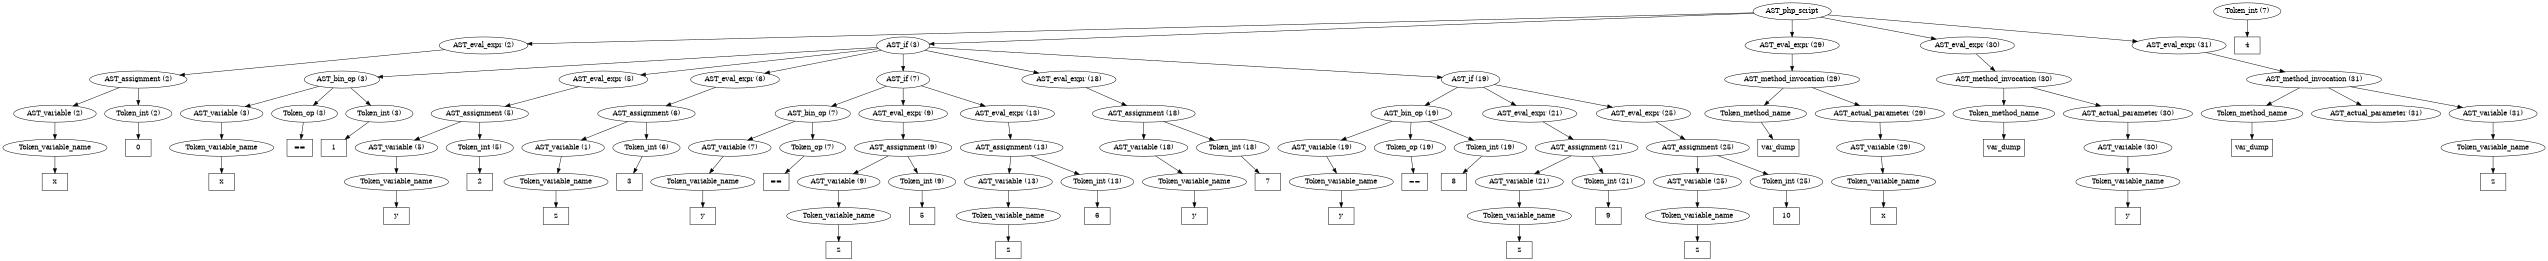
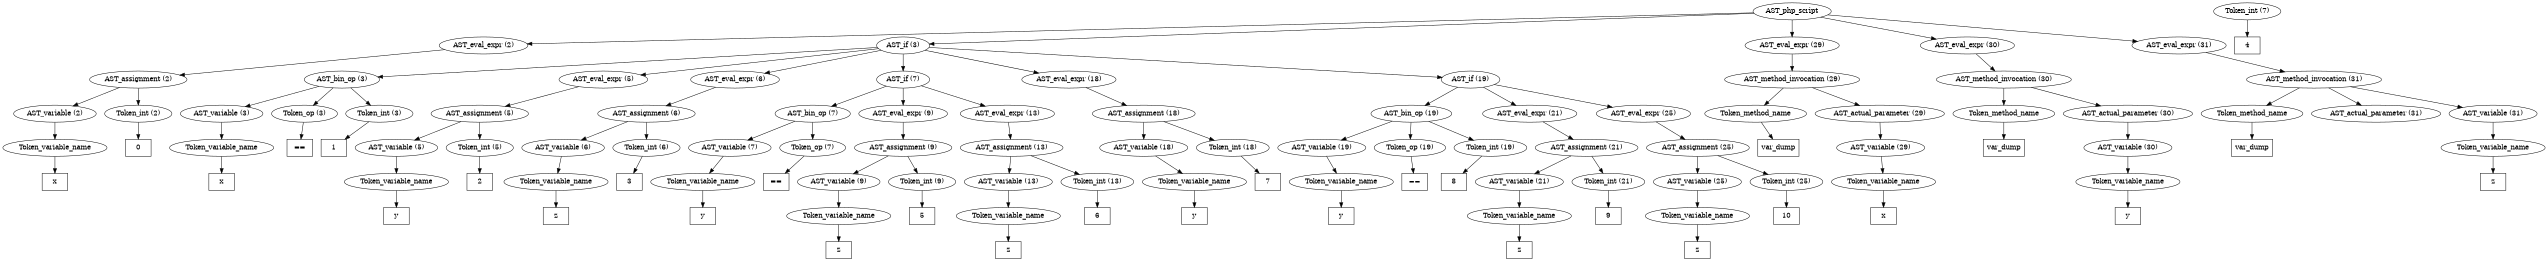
  digraph {
    n1 [label=AST_php_script]
    n2 [label="AST_eval_expr (2)"]
    n3 [label="AST_if (3)"]
    n4 [label="AST_eval_expr (29)"]
    n5 [label="AST_eval_expr (30)"]
    n6 [label="AST_eval_expr (31)"]
    n7 [label="AST_assignment (2)"]
    n8 [label="AST_bin_op (3)"]
    n9 [label="AST_eval_expr (5)"]
    n10 [label="AST_eval_expr (6)"]
    n11 [label="AST_if (7)"]
    n12 [label="AST_eval_expr (18)"]
    n13 [label="AST_if (19)"]
    n14 [label="AST_method_invocation (29)"]
    n15 [label="AST_method_invocation (30)"]
    n16 [label="AST_method_invocation (31)"]
    n17 [label="AST_variable (2)"]
    n18 [label="Token_int (2)"]
    n19 [label=Token_variable_name]
    n20 [label=0 shape=box]
    n21 [label=x shape=box]
    n22 [label="AST_variable (3)"]
    n23 [label="Token_op (3)"]
    n24 [label="Token_int (3)"]
    n25 [label="AST_assignment (5)"]
    n26 [label="AST_assignment (6)"]
    n27 [label="AST_bin_op (7)"]
    n28 [label="AST_eval_expr (9)"]
    n29 [label="AST_eval_expr (13)"]
    n30 [label="AST_assignment (18)"]
    n31 [label="AST_bin_op (19)"]
    n32 [label="AST_eval_expr (21)"]
    n33 [label="AST_eval_expr (25)"]
    n34 [label=Token_variable_name]
    n35 [label="==" shape=box]
    n36 [label=1 shape=box]
    n37 [label=x shape=box]
    n38 [label="AST_variable (5)"]
    n39 [label="Token_int (5)"]
    n40 [label=Token_variable_name]
    n41 [label=2 shape=box]
    n42 [label=y shape=box]
-   n43 [label="AST_variable (1)"]
+   n43 [label="AST_variable (6)"]
    n44 [label="Token_int (6)"]
    n45 [label=Token_variable_name]
    n46 [label=3 shape=box]
    n47 [label=z shape=box]
    n48 [label="AST_variable (7)"]
    n49 [label="Token_op (7)"]
    n50 [label="AST_assignment (9)"]
    n51 [label="AST_assignment (13)"]
    n52 [label=Token_variable_name]
    n53 [label="==" shape=box]
    n54 [label="Token_int (7)"]
    n55 [label=4 shape=box]
    n56 [label=y shape=box]
    n57 [label="AST_variable (9)"]
    n58 [label="Token_int (9)"]
    n59 [label=Token_variable_name]
    n60 [label=5 shape=box]
    n61 [label=z shape=box]
    n62 [label="AST_variable (13)"]
    n63 [label="Token_int (13)"]
    n64 [label=Token_variable_name]
    n65 [label=6 shape=box]
    n66 [label=z shape=box]
    n67 [label="AST_variable (18)"]
    n68 [label="Token_int (18)"]
    n69 [label=Token_variable_name]
    n70 [label=7 shape=box]
    n71 [label=y shape=box]
    n72 [label="AST_variable (19)"]
    n73 [label="Token_op (19)"]
    n74 [label="Token_int (19)"]
    n75 [label="AST_assignment (21)"]
    n76 [label="AST_assignment (25)"]
    n77 [label=Token_variable_name]
    n78 [label="==" shape=box]
    n79 [label=8 shape=box]
    n80 [label=y shape=box]
    n81 [label="AST_variable (21)"]
    n82 [label="Token_int (21)"]
    n83 [label=Token_variable_name]
    n84 [label=9 shape=box]
    n85 [label=z shape=box]
    n86 [label="AST_variable (25)"]
    n87 [label="Token_int (25)"]
    n88 [label=Token_variable_name]
    n89 [label=10 shape=box]
    n90 [label=z shape=box]
    n91 [label=Token_method_name]
    n92 [label="AST_actual_parameter (29)"]
    n93 [label=var_dump shape=box]
    n94 [label="AST_variable (29)"]
    n95 [label=Token_variable_name]
    n96 [label=x shape=box]
    n97 [label=Token_method_name]
    n98 [label="AST_actual_parameter (30)"]
    n99 [label=var_dump shape=box]
    n100 [label="AST_variable (30)"]
    n101 [label=Token_variable_name]
    n102 [label=y shape=box]
    n103 [label=Token_method_name]
    n104 [label="AST_actual_parameter (31)"]
    n105 [label="AST_variable (31)"]
    n106 [label=var_dump shape=box]
    n107 [label=Token_variable_name]
    n108 [label=z shape=box]
    n1 -> n2
    n1 -> n3
    n1 -> n4
    n1 -> n5
    n1 -> n6
    n2 -> n7
    n3 -> n8
    n3 -> n9
    n3 -> n10
    n3 -> n11
    n3 -> n12
    n3 -> n13
    n4 -> n14
    n5 -> n15
    n6 -> n16
    n7 -> n17
    n7 -> n18
    n8 -> n22
    n8 -> n23
    n8 -> n24
    n9 -> n25
    n10 -> n26
    n11 -> n27
    n11 -> n28
    n11 -> n29
    n12 -> n30
    n13 -> n31
    n13 -> n32
    n13 -> n33
    n14 -> n91
    n14 -> n92
    n15 -> n97
    n15 -> n98
    n16 -> n103
    n16 -> n104
    n16 -> n105
    n17 -> n19
    n18 -> n20
    n19 -> n21
    n22 -> n34
    n23 -> n35
    n24 -> n36
    n25 -> n38
    n25 -> n39
    n26 -> n43
    n26 -> n44
    n27 -> n48
    n27 -> n49
    n28 -> n50
    n29 -> n51
    n30 -> n67
    n30 -> n68
    n31 -> n72
    n31 -> n73
    n31 -> n74
    n32 -> n75
    n33 -> n76
    n34 -> n37
    n38 -> n40
    n39 -> n41
    n40 -> n42
    n43 -> n45
    n44 -> n46
    n45 -> n47
    n48 -> n52
    n49 -> n53
    n50 -> n57
    n50 -> n58
    n51 -> n62
    n51 -> n63
    n52 -> n56
    n54 -> n55
    n57 -> n59
    n58 -> n60
    n59 -> n61
    n62 -> n64
    n63 -> n65
    n64 -> n66
    n67 -> n69
    n68 -> n70
    n69 -> n71
    n72 -> n77
    n73 -> n78
    n74 -> n79
    n75 -> n81
    n75 -> n82
    n76 -> n86
    n76 -> n87
    n77 -> n80
    n81 -> n83
    n82 -> n84
    n83 -> n85
    n86 -> n88
    n87 -> n89
    n88 -> n90
    n91 -> n93
    n92 -> n94
    n94 -> n95
    n95 -> n96
    n97 -> n99
    n98 -> n100
    n100 -> n101
    n101 -> n102
    n103 -> n106
    n105 -> n107
    n107 -> n108
  }
